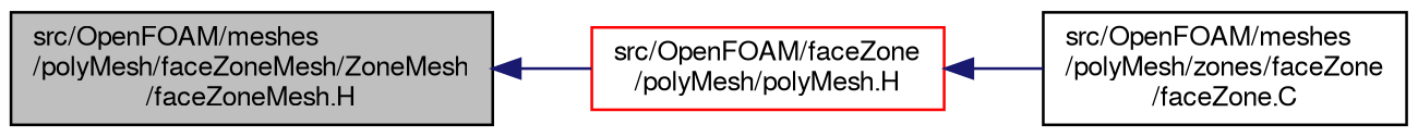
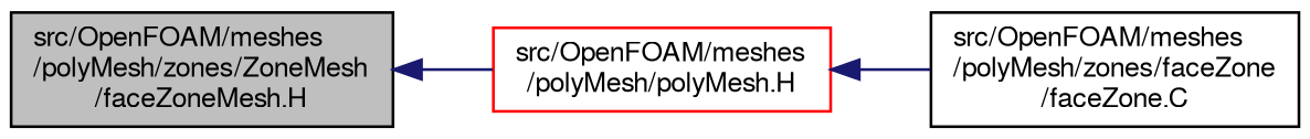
  digraph {
    rankdir=LR
    node [color=black fontname=FreeSans fontsize=10 shape=record]
    edge [color=midnightblue dir=back fontname=FreeSans fontsize=10 labelfontname=FreeSans labelfontsize=10 style=solid]
-   n1 [fillcolor=grey75 fontcolor=black height=0.2 label="src/OpenFOAM/meshes\l/polyMesh/faceZoneMesh/ZoneMesh\l/faceZoneMesh.H" style=filled width=0.4]
-   n2 [color=red height=0.2 label="src/OpenFOAM/faceZone\l/polyMesh/polyMesh.H" width=0.4]
+   n1 [fillcolor=grey75 fontcolor=black height=0.2 label="src/OpenFOAM/meshes\l/polyMesh/zones/ZoneMesh\l/faceZoneMesh.H" style=filled width=0.4]
+   n2 [color=red height=0.2 label="src/OpenFOAM/meshes\l/polyMesh/polyMesh.H" width=0.4]
    n3 [height=0.2 label="src/OpenFOAM/meshes\l/polyMesh/zones/faceZone\l/faceZone.C" width=0.4]
    n1 -> n2
    n2 -> n3
  }
